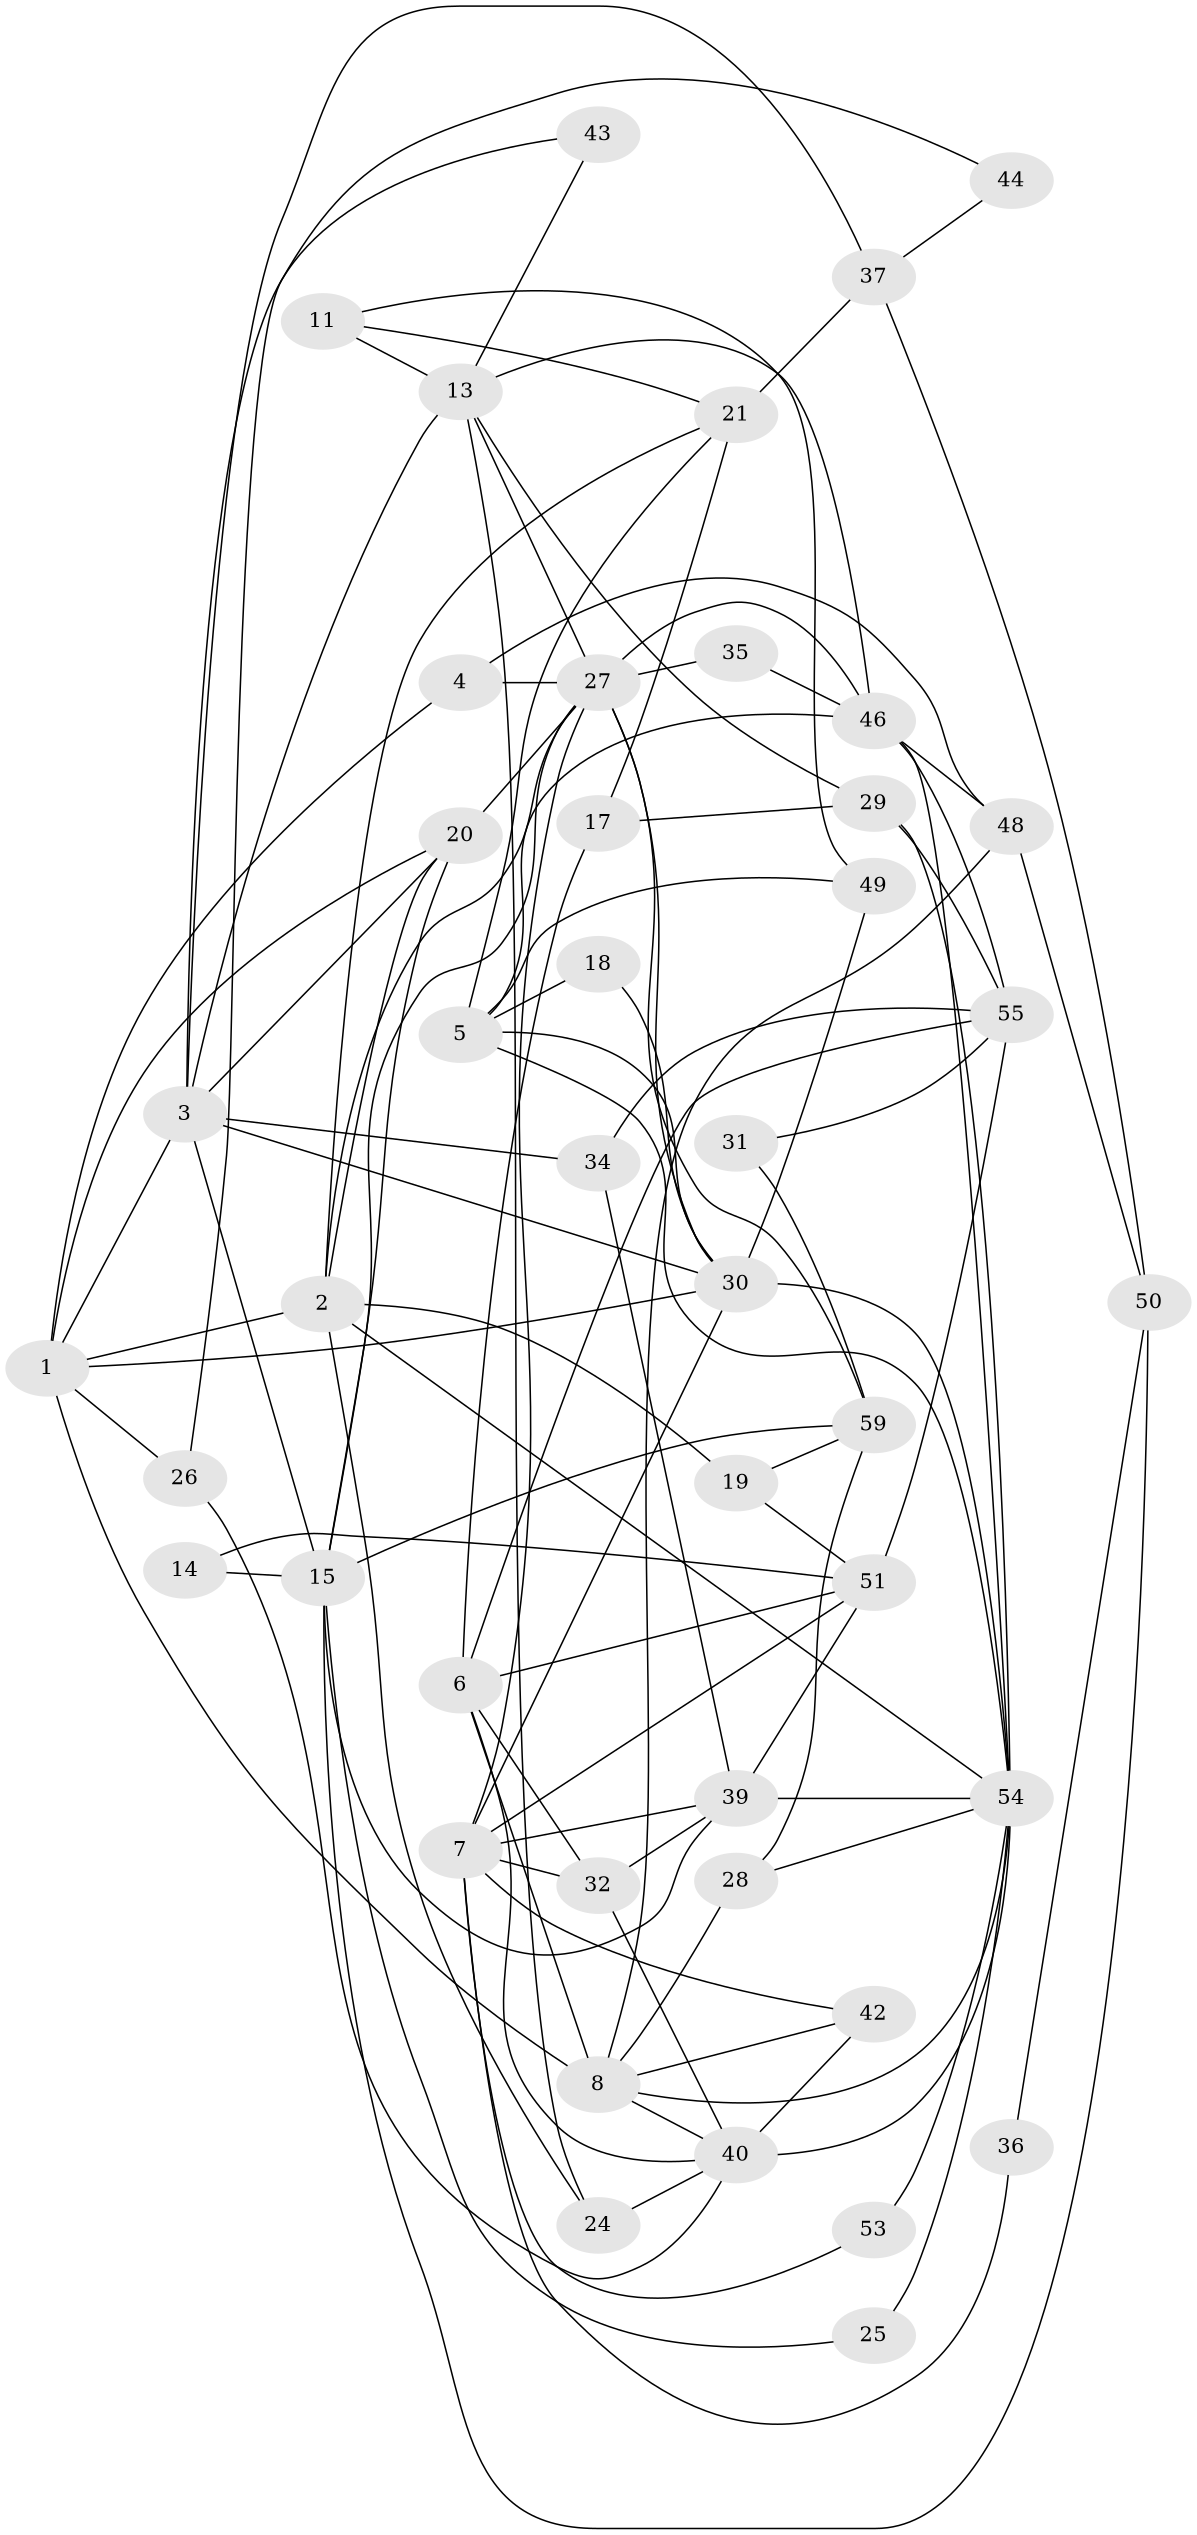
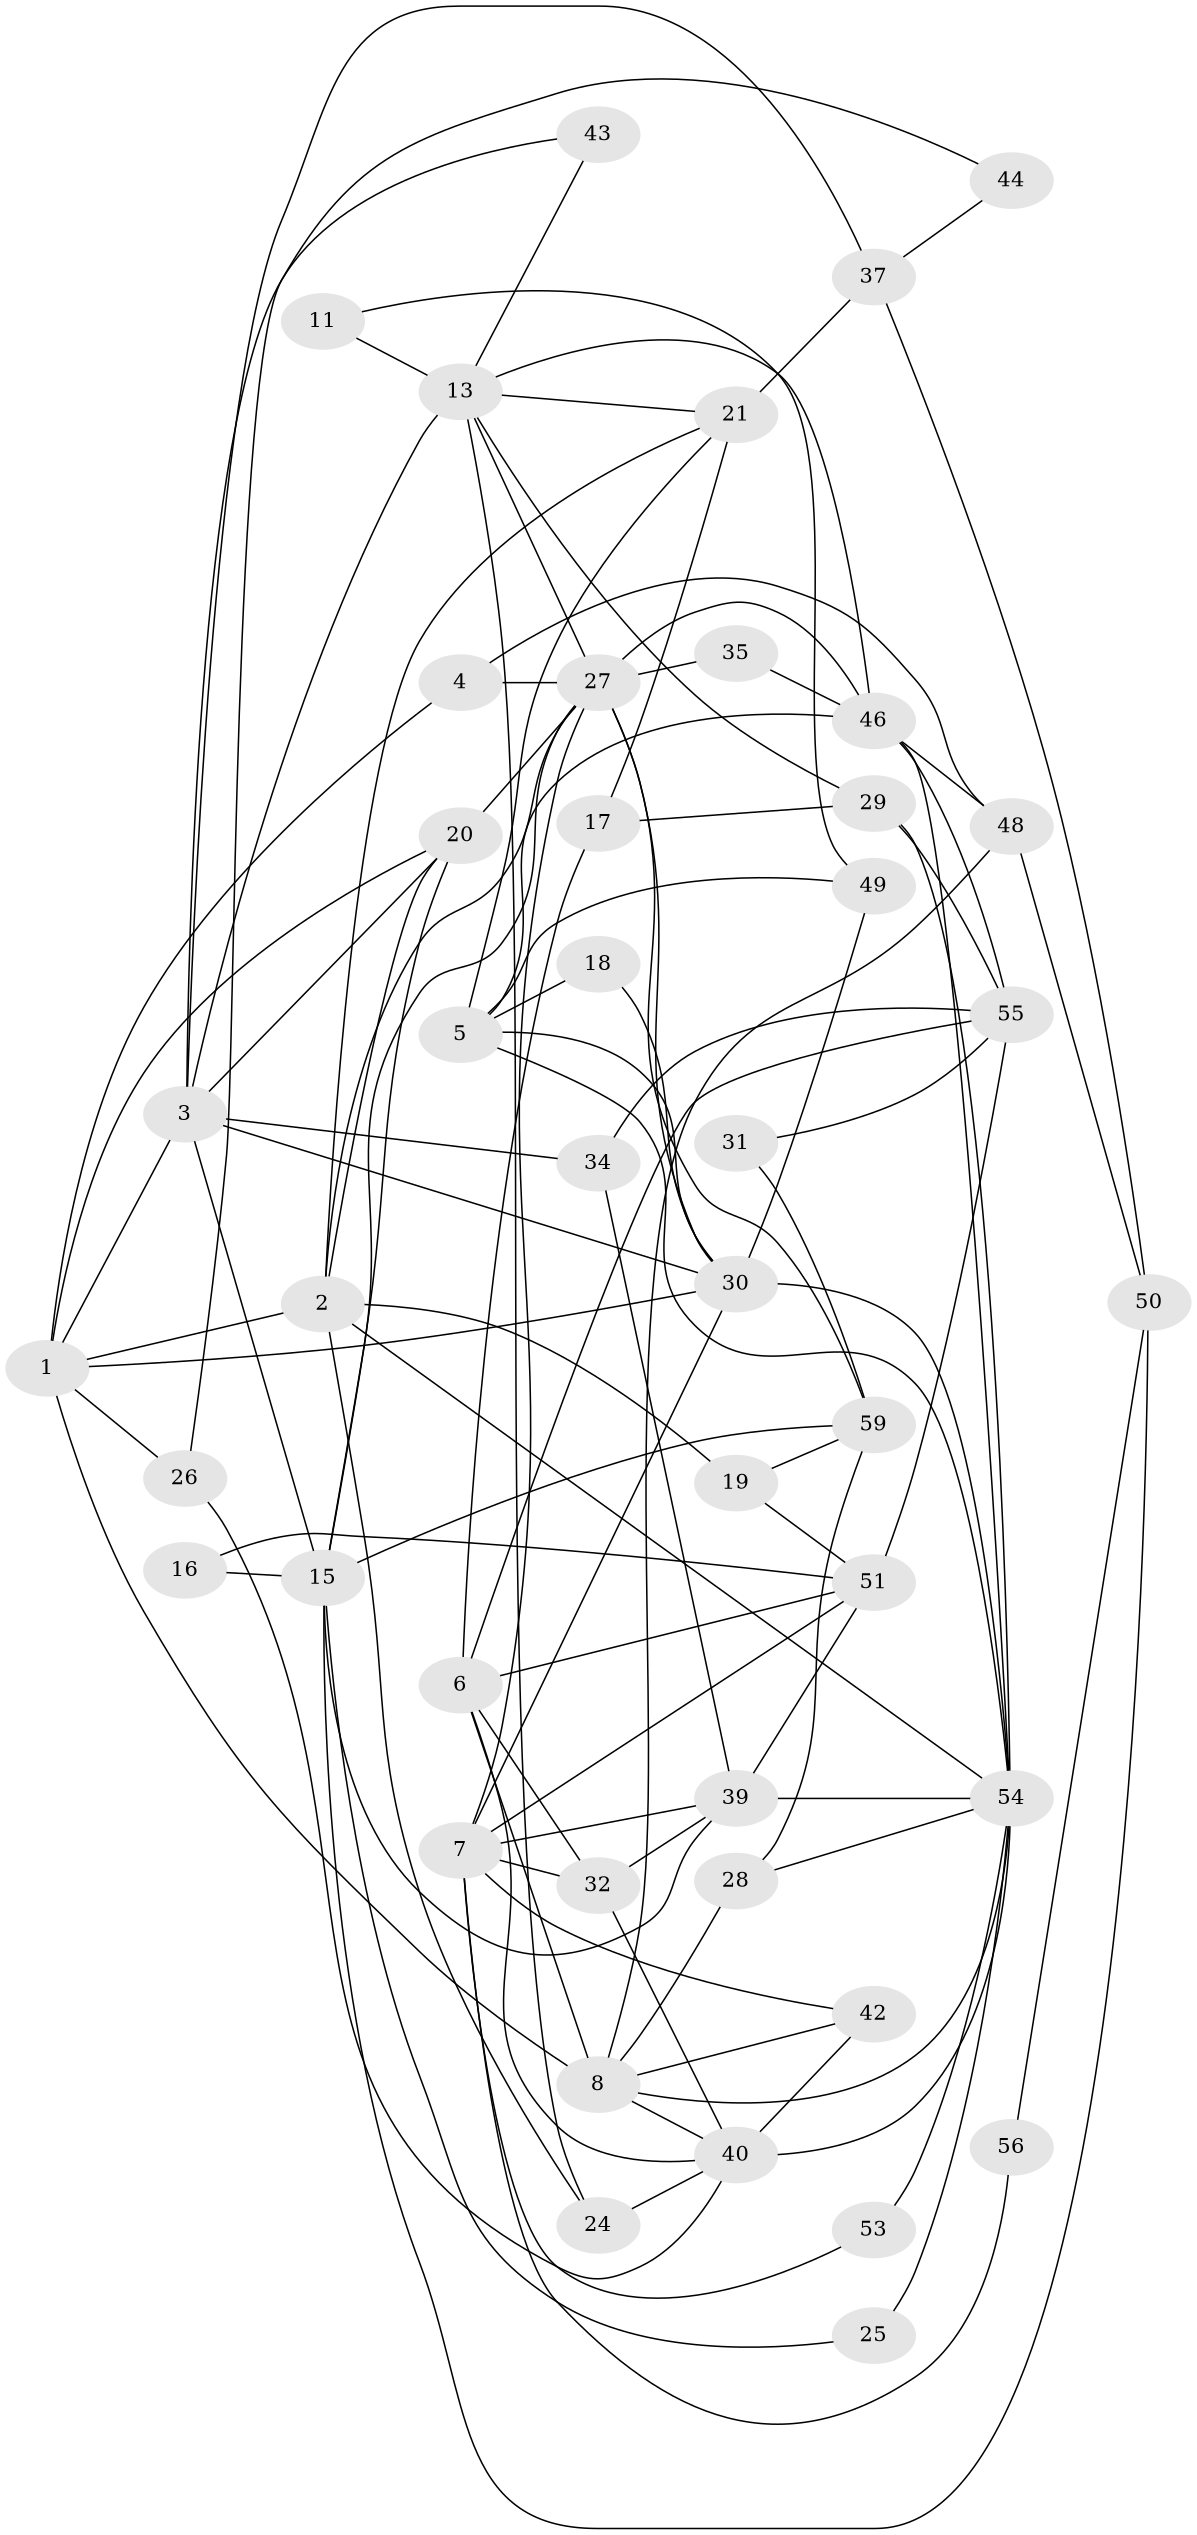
  graph {
    rankdir=LR
    node [color=gray90 style=filled]
    1 [super="+10"]
    2 [super="+60"]
    3 [super="+16"]
    4
    8 [super="+23"]
    20 [super="+33"]
    26 [super="+47"]
    30 [super="+41"]
    19
    21
    24
    27 [super="+38"]
    54 [super="+63"]
    13 [super="+22"]
    15 [super="+45"]
    34
    37
    43
    48
    40 [super="+64"]
    42 [super="+56"]
    28
    44
    49
    51
    59
    46 [super="+58"]
    35
    29
    39 [super="+57"]
    25
    50 [super="+52"]
    55 [super="+61"]
    5 [super="+9"]
    18
    6 [super="+12"]
    17
    32
    7 [super="+62"]
-   36
+   36 [label=56]
    53
    11
-   14
+   14 [label=16]
    31
    1 -- 2
    1 -- 3
    1 -- 4
    1 -- 8
    1 -- 20
    1 -- 26 [weight=2]
    1 -- 30
    2 -- 20
    2 -- 19
    2 -- 21
    2 -- 24
    2 -- 27
    2 -- 54
    3 -- 20
    3 -- 30
    3 -- 13
    3 -- 15
    3 -- 34
    3 -- 37
    3 -- 43
    4 -- 27
    4 -- 48
    8 -- 54
    8 -- 48
    8 -- 40
    8 -- 42 [weight=2]
    8 -- 28
    20 -- 27
    26 -- 40
    26 -- 44
    30 -- 54
    30 -- 49
    19 -- 51
    19 -- 59
    21 -- 37
    24 -- 40
    27 -- 30
    27 -- 59
    27 -- 46
    27 -- 35
-   11 -- 21
+   13 -- 21
    13 -- 24
    13 -- 27
    13 -- 43
    13 -- 46
    13 -- 29
    15 -- 20
    15 -- 27
    15 -- 59
    15 -- 39
    15 -- 25
    15 -- 50
    34 -- 39 [weight=2]
    34 -- 55
    37 -- 44
    37 -- 50
    48 -- 50
    40 -- 54
    40 -- 42
    28 -- 54
    28 -- 59
    51 -- 55
    46 -- 54
    46 -- 48
    46 -- 55
    35 -- 46
    29 -- 54
    29 -- 55
    39 -- 54
    39 -- 51
    25 -- 54
    5 -- 30
    5 -- 21
    5 -- 54
    5 -- 49
    5 -- 46
    5 -- 18
    18 -- 30
    6 -- 8
    6 -- 40
    6 -- 51
    6 -- 55
    6 -- 17
    6 -- 32
    17 -- 21
    17 -- 29
    32 -- 40
    32 -- 39
    7 -- 30
    7 -- 27
    7 -- 42
    7 -- 51
    7 -- 39
    7 -- 32
    7 -- 36
    7 -- 53
    36 -- 50
    53 -- 54
    11 -- 13
    11 -- 49
    14 -- 15
    14 -- 51
    31 -- 59
    31 -- 55
  }
